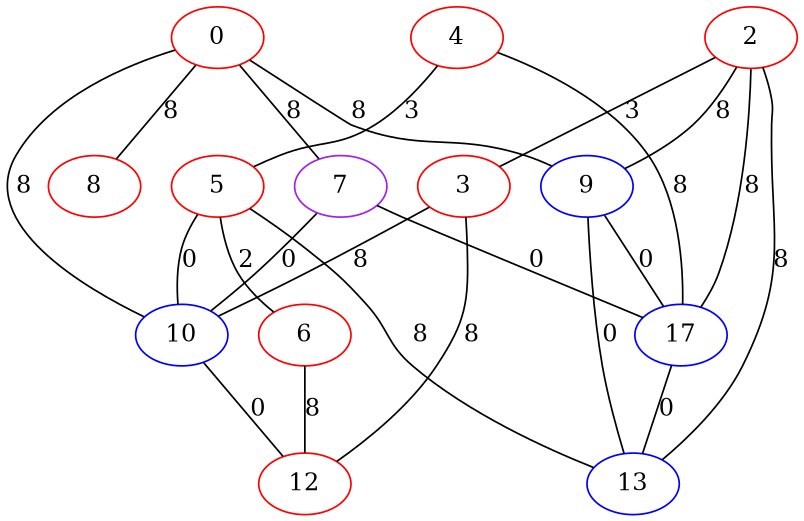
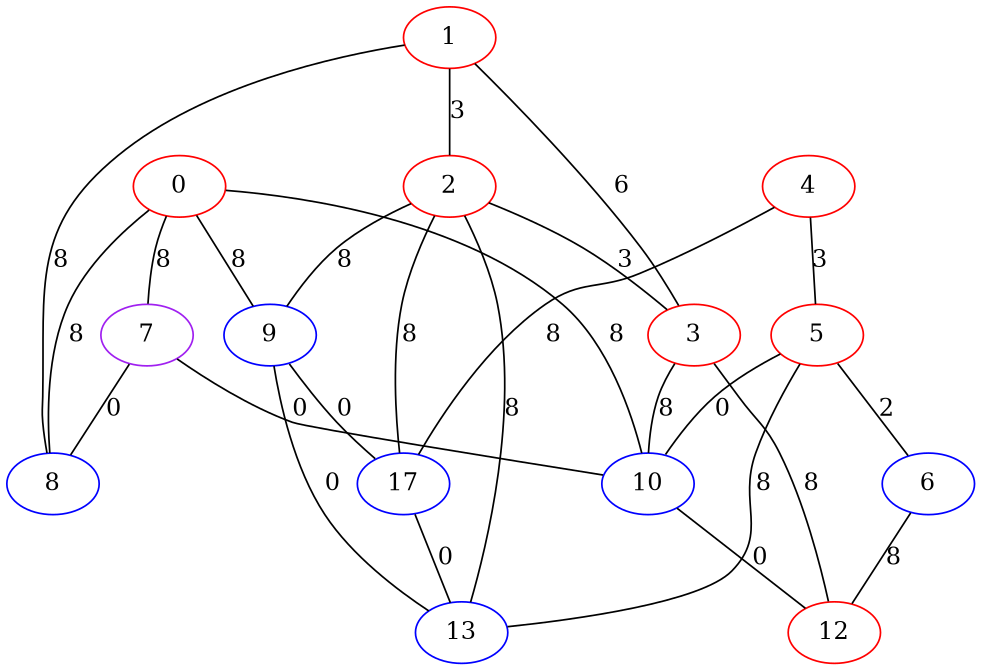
  graph {
    node [color=red weight=1]
    7 [color=purple weight=4]
    0
-   8 [weight=3]
+   8 [color=blue weight=3]
    9 [color=blue weight=3]
    10 [color=blue weight=3]
    n6 [color=blue label=17 weight=3]
    13 [color=blue weight=3]
    12 [weight=3]
+   1
    2
    3
    4
    5
-   6
-   7 -- n6 [label=0]
+   6 [color=blue]
+   7 -- 8 [label=0]
    7 -- 10 [label=0]
    0 -- 7 [label=8]
    0 -- 8 [label=8]
    0 -- 9 [label=8]
    0 -- 10 [label=8]
    9 -- n6 [label=0]
    9 -- 13 [label=0]
    10 -- 12 [label=0]
    n6 -- 13 [label=0]
+   1 -- 8 [label=8]
+   1 -- 2 [label=3]
+   1 -- 3 [label=6]
    2 -- 9 [label=8]
    2 -- n6 [label=8]
    2 -- 13 [label=8]
    2 -- 3 [label=3]
    3 -- 10 [label=8]
    3 -- 12 [label=8]
    4 -- n6 [label=8]
    4 -- 5 [label=3]
    5 -- 10 [label=0]
    5 -- 13 [label=8]
    5 -- 6 [label=2]
    6 -- 12 [label=8]
  }
